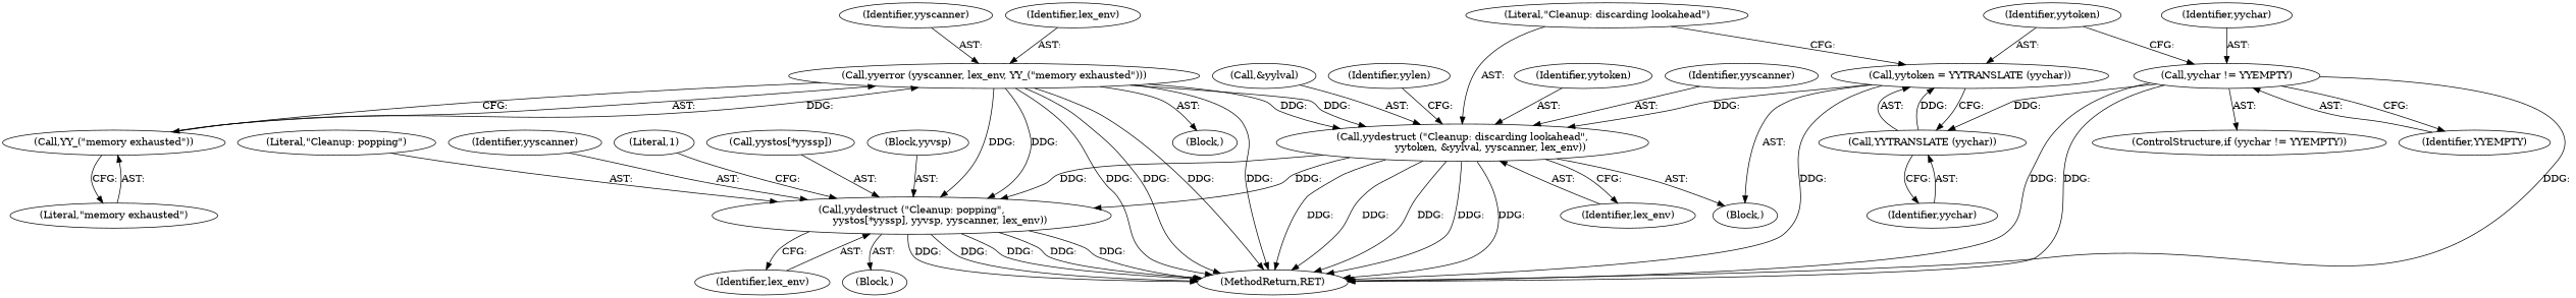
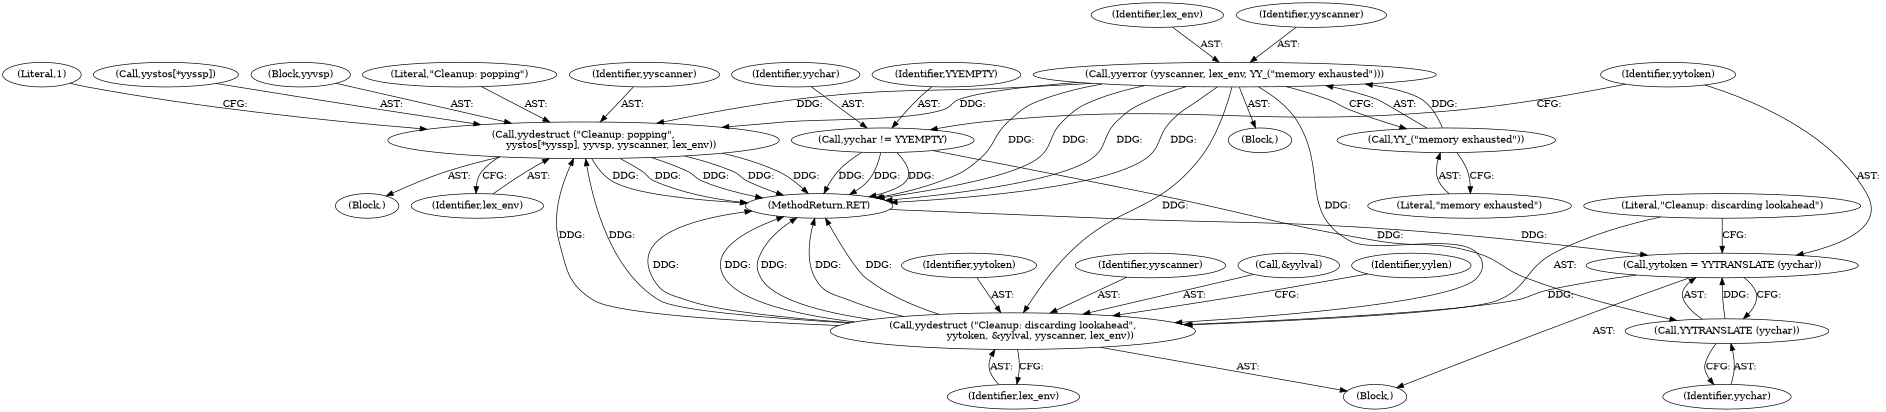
  digraph {
    n1 [label="(Call,yydestruct (\"Cleanup: popping\",\n                  yystos[*yyssp], yyvsp, yyscanner, lex_env))"]
    n2 [label="(Identifier,lex_env)"]
    n3 [label="(MethodReturn,RET)"]
    n4 [label="(Block,)"]
    n5 [label="(Call,yyerror (yyscanner, lex_env, YY_(\"memory exhausted\")))"]
    n6 [label="(Call,YY_(\"memory exhausted\"))"]
    n7 [label="(Call,yydestruct (\"Cleanup: discarding lookahead\",\n                  yytoken, &yylval, yyscanner, lex_env))"]
    n8 [label="(Block,)"]
    n9 [label="(Literal,\"memory exhausted\")"]
    n10 [label="(Block,)"]
    n11 [label="(Identifier,lex_env)"]
    n12 [label="(Call,yytoken = YYTRANSLATE (yychar))"]
    n13 [label="(Call,YYTRANSLATE (yychar))"]
    n14 [label="(Identifier,yychar)"]
    n15 [label="(Call,yychar != YYEMPTY)"]
-   n16 [label="(ControlStructure,if (yychar != YYEMPTY))"]
    n17 [label="(Identifier,YYEMPTY)"]
    n18 [label="(Identifier,lex_env)"]
    n19 [label="(Identifier,yychar)"]
    n20 [label="(Literal,1)"]
    n21 [label="(Call,yystos[*yyssp])"]
    n22 [label="(Identifier,yytoken)"]
    n23 [label="(Literal,\"Cleanup: discarding lookahead\")"]
    n24 [label="(Identifier,yyscanner)"]
    n25 [label="(Identifier,yyscanner)"]
    n26 [label="(Call,&yylval)"]
    n27 [label="(Block,yyvsp)"]
    n28 [label="(Identifier,yytoken)"]
    n29 [label="(Identifier,yylen)"]
    n30 [label="(Literal,\"Cleanup: popping\")"]
    n31 [label="(Identifier,yyscanner)"]
    n1 -> n2 [label="CFG: "]
    n1 -> n3 [label="DDG: "]
    n1 -> n3 [label="DDG: "]
    n1 -> n3 [label="DDG: "]
    n1 -> n3 [label="DDG: "]
    n1 -> n3 [label="DDG: "]
    n1 -> n4 [label="AST: "]
    n2 -> n1 [label="AST: "]
    n5 -> n1 [label="DDG: "]
    n5 -> n1 [label="DDG: "]
    n5 -> n3 [label="DDG: "]
    n5 -> n3 [label="DDG: "]
    n5 -> n3 [label="DDG: "]
    n5 -> n3 [label="DDG: "]
    n5 -> n6 [label="CFG: "]
    n5 -> n7 [label="DDG: "]
    n5 -> n7 [label="DDG: "]
    n5 -> n8 [label="AST: "]
    n6 -> n5 [label="AST: "]
    n6 -> n5 [label="DDG: "]
    n6 -> n9 [label="CFG: "]
    n7 -> n1 [label="DDG: "]
    n7 -> n1 [label="DDG: "]
    n7 -> n3 [label="DDG: "]
    n7 -> n3 [label="DDG: "]
    n7 -> n3 [label="DDG: "]
    n7 -> n3 [label="DDG: "]
    n7 -> n3 [label="DDG: "]
    n7 -> n10 [label="AST: "]
    n7 -> n11 [label="CFG: "]
    n9 -> n6 [label="AST: "]
    n11 -> n7 [label="AST: "]
-   n12 -> n3 [label="DDG: "]
+   n3 -> n12 [label="DDG: "]
    n12 -> n7 [label="DDG: "]
    n12 -> n10 [label="AST: "]
    n12 -> n13 [label="CFG: "]
    n13 -> n12 [label="AST: "]
    n13 -> n12 [label="DDG: "]
    n13 -> n14 [label="CFG: "]
    n14 -> n13 [label="AST: "]
    n15 -> n3 [label="DDG: "]
    n15 -> n3 [label="DDG: "]
    n15 -> n3 [label="DDG: "]
    n15 -> n13 [label="DDG: "]
-   n15 -> n16 [label="AST: "]
-   n15 -> n17 [label="CFG: "]
    n17 -> n15 [label="AST: "]
    n18 -> n5 [label="AST: "]
    n19 -> n15 [label="AST: "]
    n20 -> n1 [label="CFG: "]
    n21 -> n1 [label="AST: "]
    n22 -> n7 [label="AST: "]
    n23 -> n7 [label="AST: "]
    n23 -> n12 [label="CFG: "]
    n24 -> n5 [label="AST: "]
    n25 -> n7 [label="AST: "]
    n26 -> n7 [label="AST: "]
    n27 -> n1 [label="AST: "]
    n28 -> n12 [label="AST: "]
    n28 -> n15 [label="CFG: "]
    n29 -> n7 [label="CFG: "]
    n30 -> n1 [label="AST: "]
    n31 -> n1 [label="AST: "]
  }
